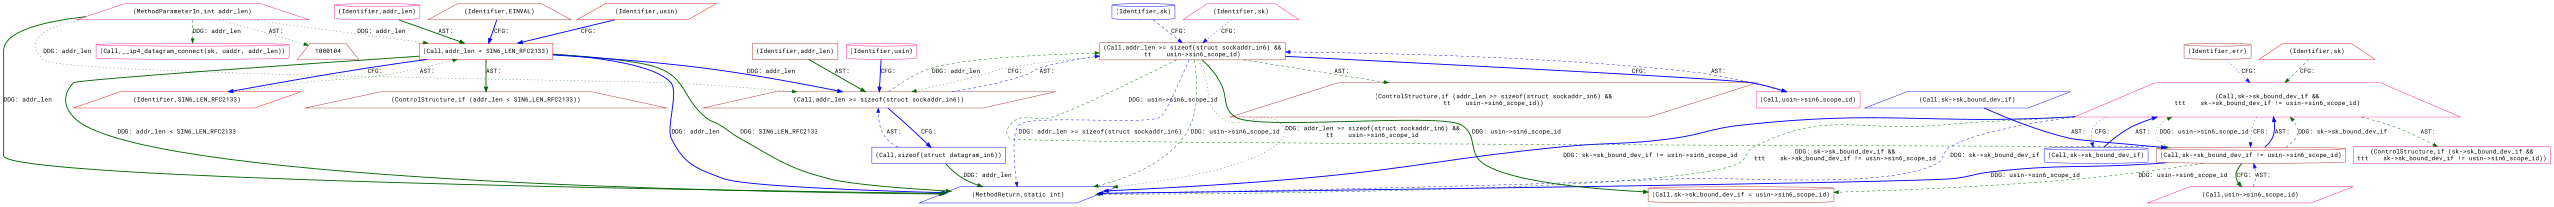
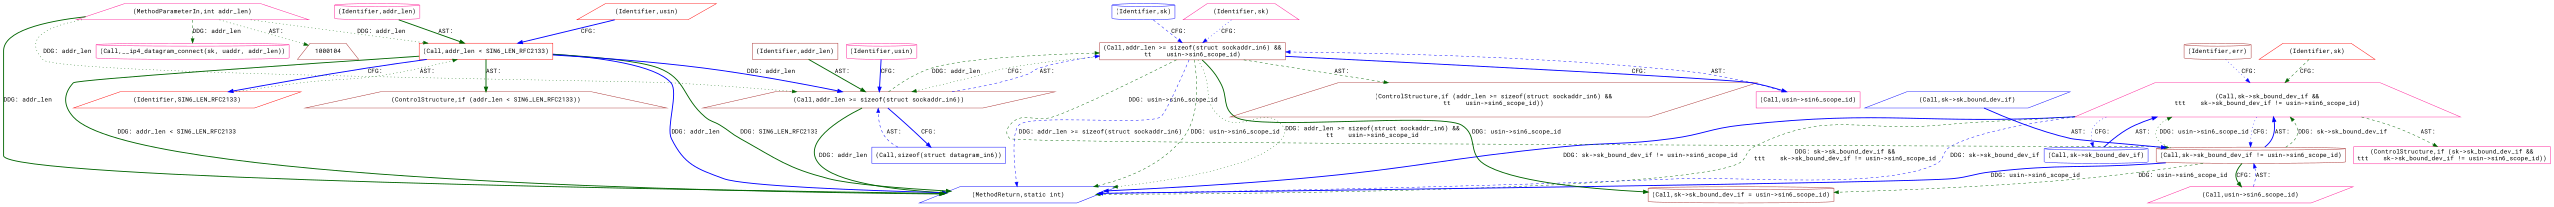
  digraph {
    fontname="Roboto Mono"
    node [color=brown fontname="Roboto Mono" shape=cylinder]
    edge [color=darkgreen fontname="Roboto Mono" style=bold]
    n1 [color=deeppink label="(Call,sk->sk_bound_dev_if &&\n\t\t\t    sk->sk_bound_dev_if != usin->sin6_scope_id)" shape=trapezium]
    n2 [label="(Call,sk->sk_bound_dev_if != usin->sin6_scope_id)"]
    n3 [color=blue label="(MethodReturn,static int)" shape=parallelogram]
    n4 [color=blue label="(Call,sk->sk_bound_dev_if)"]
    n5 [color=deeppink label="(ControlStructure,if (sk->sk_bound_dev_if &&\n\t\t\t    sk->sk_bound_dev_if != usin->sin6_scope_id))" shape=box]
    n6 [label="(Call,sk->sk_bound_dev_if = usin->sin6_scope_id)"]
    n7 [color=deeppink label="(Call,usin->sin6_scope_id)" shape=parallelogram]
    n8 [label="(Call,addr_len >= sizeof(struct sockaddr_in6) &&\n\t\t    usin->sin6_scope_id)" shape=box]
    n9 [label="(Call,addr_len >= sizeof(struct sockaddr_in6))" shape=parallelogram]
    n10 [label="(ControlStructure,if (addr_len >= sizeof(struct sockaddr_in6) &&\n\t\t    usin->sin6_scope_id))" shape=parallelogram]
    n11 [color=deeppink label="(Call,usin->sin6_scope_id)" shape=box]
    n12 [color=blue label="(Call,sizeof(struct datagram_in6))" shape=box]
    n13 [color=red label="(Call,addr_len < SIN6_LEN_RFC2133)" shape=box]
    n14 [color=red label="(Identifier,SIN6_LEN_RFC2133)" shape=parallelogram]
    n15 [label="(ControlStructure,if (addr_len < SIN6_LEN_RFC2133))" shape=trapezium]
    n16 [color=deeppink label="(MethodParameterIn,int addr_len)" shape=trapezium]
    n17 [color=deeppink label="(Call,__ip4_datagram_connect(sk, uaddr, addr_len))"]
    1000104 [shape=trapezium]
    n19 [color=blue label="(Identifier,sk)"]
    n20 [label="(Identifier,addr_len)" shape=box]
    n21 [label="(Identifier,err)"]
    n22 [color=blue label="(Call,sk->sk_bound_dev_if)" shape=parallelogram]
    n23 [color=deeppink label="(Identifier,addr_len)"]
    n24 [color=red label="(Identifier,sk)" shape=trapezium]
-   n25 [label="(Identifier,EINVAL)" shape=trapezium]
    n26 [color=deeppink label="(Identifier,usin)"]
    n27 [color=deeppink label="(Identifier,sk)" shape=trapezium]
    n28 [color=red label="(Identifier,usin)" shape=parallelogram]
    n1 -> n2 [color=blue label="CFG: " style=dotted]
    n1 -> n3 [color=blue label="DDG: sk->sk_bound_dev_if != usin->sin6_scope_id"]
    n1 -> n3 [label="DDG: sk->sk_bound_dev_if &&\n\t\t\t    sk->sk_bound_dev_if != usin->sin6_scope_id" style=dashed]
    n1 -> n3 [color=blue label="DDG: sk->sk_bound_dev_if" style=dashed]
    n1 -> n4 [color=blue label="CFG: " style=dotted]
    n1 -> n5 [label="AST: " style=dashed]
    n2 -> n1 [color=blue label="AST: "]
    n2 -> n1 [label="DDG: sk->sk_bound_dev_if" style=dashed]
    n2 -> n1 [label="DDG: usin->sin6_scope_id" style=dotted]
    n2 -> n3 [color=blue label="DDG: usin->sin6_scope_id"]
    n2 -> n6 [label="DDG: usin->sin6_scope_id" style=dashed]
    n2 -> n7 [label="CFG: "]
    n4 -> n1 [color=blue label="AST: "]
    n7 -> n2 [color=blue label="AST: " style=dashed]
    n8 -> n2 [label="DDG: usin->sin6_scope_id" style=dashed]
    n8 -> n3 [color=blue label="DDG: addr_len >= sizeof(struct sockaddr_in6)" style=dashed]
    n8 -> n3 [label="DDG: usin->sin6_scope_id" style=dashed]
    n8 -> n3 [label="DDG: addr_len >= sizeof(struct sockaddr_in6) &&\n\t\t    usin->sin6_scope_id" style=dotted]
    n8 -> n6 [label="DDG: usin->sin6_scope_id"]
    n8 -> n9 [label="CFG: " style=dotted]
    n8 -> n10 [label="AST: " style=dashed]
    n8 -> n11 [color=blue label="CFG: "]
-   n12 -> n3 [label="DDG: addr_len"]
+   n9 -> n3 [label="DDG: addr_len"]
    n9 -> n8 [color=blue label="AST: " style=dashed]
    n9 -> n8 [label="DDG: addr_len" style=dashed]
    n9 -> n12 [color=blue label="CFG: "]
    n11 -> n8 [color=blue label="AST: " style=dashed]
    n12 -> n9 [color=blue label="AST: " style=dashed]
    n13 -> n3 [color=blue label="DDG: addr_len"]
    n13 -> n3 [label="DDG: SIN6_LEN_RFC2133"]
    n13 -> n3 [label="DDG: addr_len < SIN6_LEN_RFC2133"]
    n13 -> n9 [color=blue label="DDG: addr_len"]
    n13 -> n14 [color=blue label="CFG: "]
    n13 -> n15 [label="AST: "]
    n14 -> n13 [label="AST: " style=dotted]
    n16 -> n3 [label="DDG: addr_len"]
    n16 -> n9 [label="DDG: addr_len" style=dotted]
    n16 -> n13 [label="DDG: addr_len" style=dotted]
    n16 -> n17 [label="DDG: addr_len" style=dashed]
    n16 -> 1000104 [label="AST: " style=dotted]
    n19 -> n8 [color=blue label="CFG: " style=dashed]
    n20 -> n9 [label="AST: "]
    n21 -> n1 [color=blue label="CFG: " style=dotted]
    n22 -> n2 [color=blue label="AST: "]
    n23 -> n13 [label="AST: "]
    n24 -> n1 [label="CFG: " style=dashed]
-   n25 -> n13 [color=blue label="CFG: "]
    n26 -> n9 [color=blue label="CFG: "]
    n27 -> n8 [color=blue label="CFG: " style=dotted]
    n28 -> n13 [color=blue label="CFG: "]
  }
